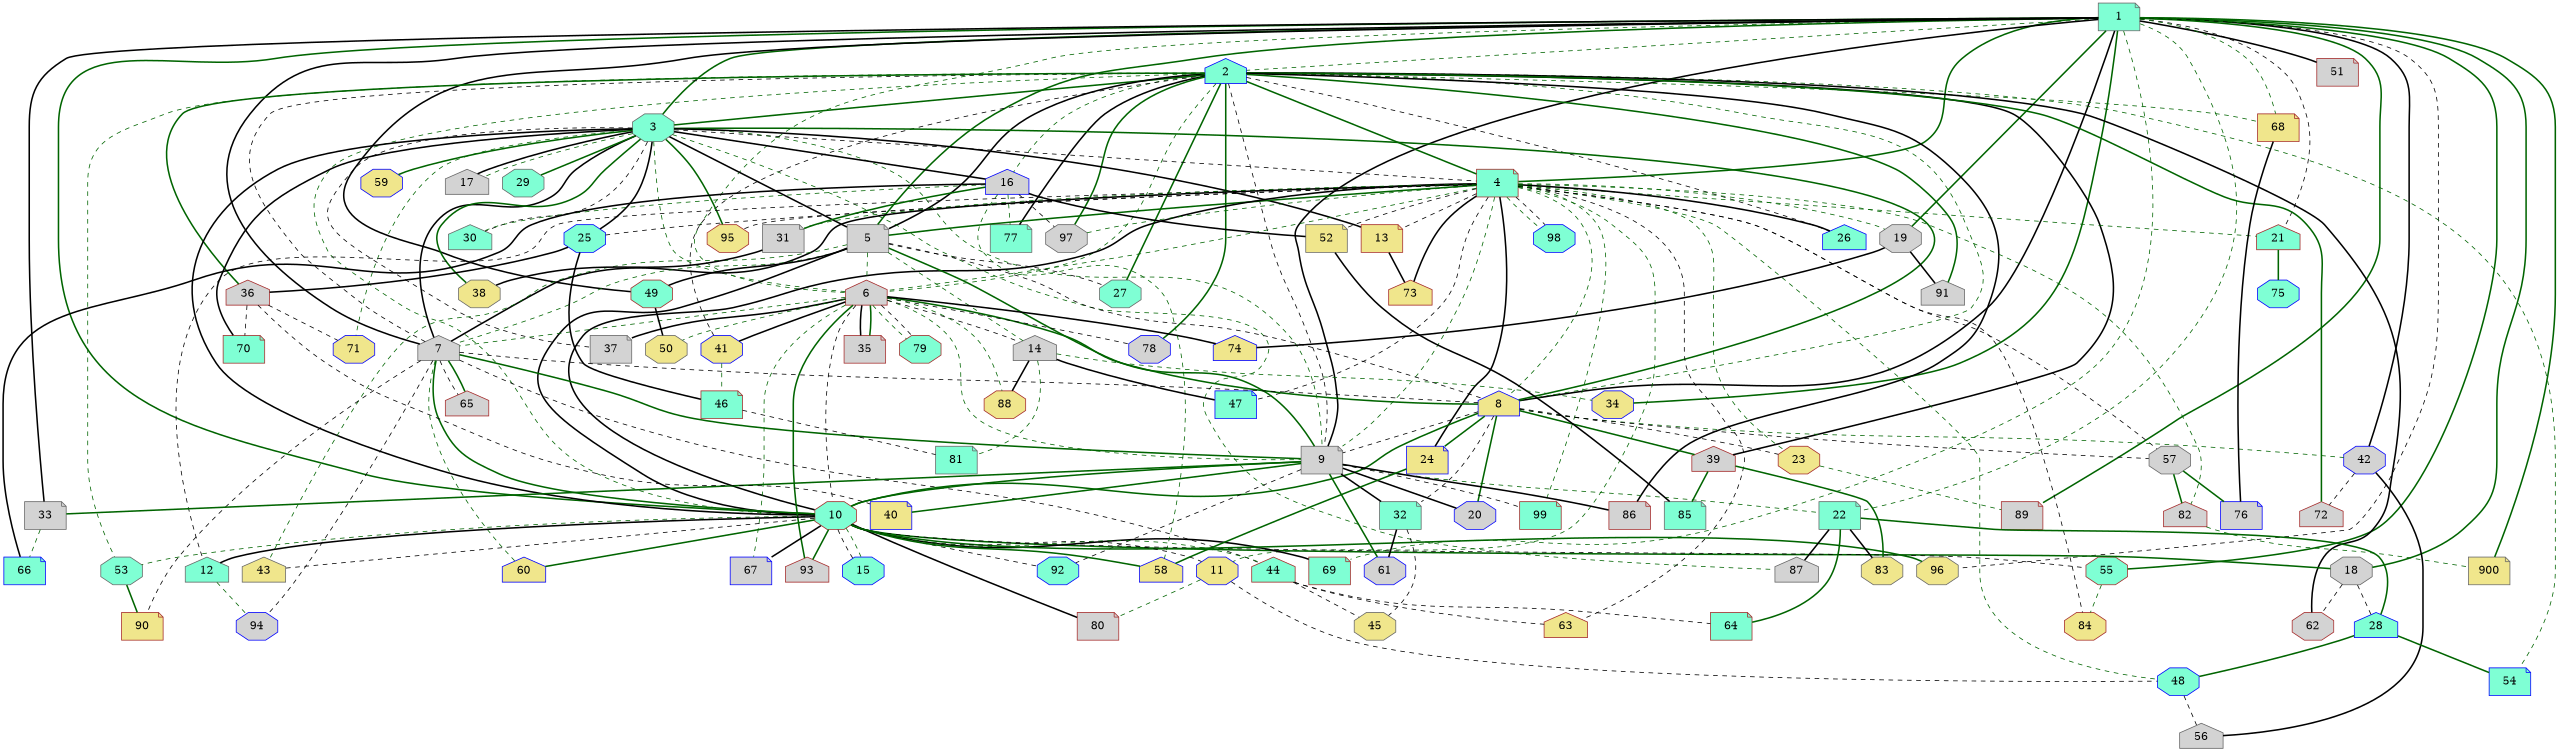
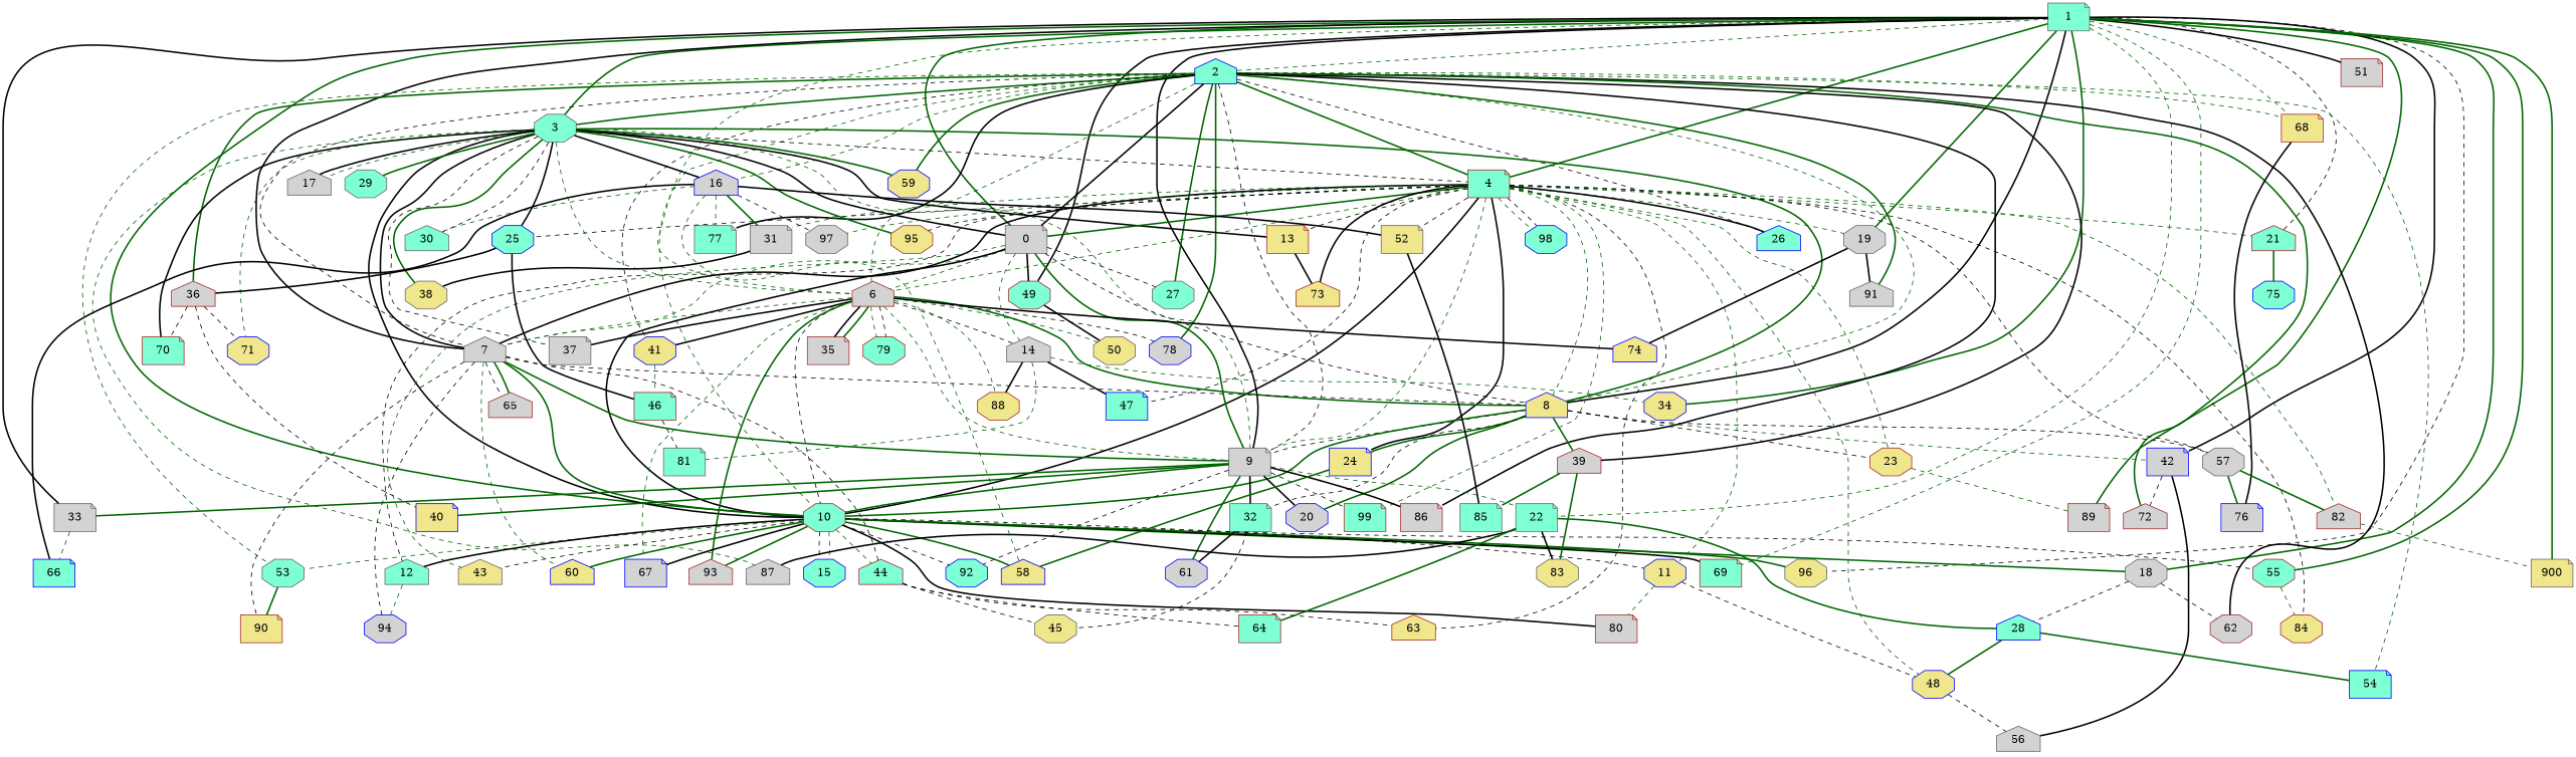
  graph {
    node [color=gray40 fillcolor=aquamarine shape=octagon style=filled]
    edge [color=darkgreen style=dashed]
    1 [shape=note]
    2 [color=blue shape=house]
    3
    4 [color=brown shape=note]
-   5 [fillcolor=lightgrey shape=note]
+   5 [fillcolor=lightgrey shape=note label=0]
    6 [color=brown fillcolor=lightgrey shape=house]
    7 [fillcolor=lightgrey shape=house]
    8 [color=blue fillcolor=khaki shape=house]
    9 [fillcolor=lightgrey shape=note]
    10 [color=brown]
    18 [fillcolor=lightgrey]
    19 [fillcolor=lightgrey]
    21 [color=brown shape=house]
    22 [shape=note]
    33 [fillcolor=lightgrey shape=note]
    34 [color=blue fillcolor=khaki]
-   42 [color=blue fillcolor=lightgrey]
+   42 [color=blue fillcolor=lightgrey shape=note]
    49 [color=brown]
    51 [color=brown fillcolor=lightgrey shape=note]
    55 [color=brown]
    68 [color=brown fillcolor=khaki shape=note]
    69 [color=brown shape=note]
    89 [color=brown fillcolor=lightgrey shape=note]
    96 [fillcolor=khaki]
    n25 [fillcolor=khaki label=900 shape=note]
    16 [color=blue fillcolor=lightgrey shape=house]
    26 [color=blue shape=house]
    27
    36 [color=brown fillcolor=lightgrey shape=house]
    39 [color=brown fillcolor=lightgrey shape=house]
    41 [color=blue fillcolor=khaki]
    53
    54 [color=blue shape=note]
    59 [color=blue fillcolor=khaki]
    62 [color=brown fillcolor=lightgrey]
    72 [color=brown fillcolor=lightgrey shape=house]
    77 [shape=note]
    78 [color=blue fillcolor=lightgrey]
    86 [color=brown fillcolor=lightgrey shape=note]
    91 [fillcolor=lightgrey shape=house]
    13 [color=brown fillcolor=khaki shape=note]
    17 [fillcolor=lightgrey shape=house]
    25 [color=blue]
    29
    30 [shape=house]
    37 [fillcolor=lightgrey shape=note]
    38 [fillcolor=khaki]
    70 [color=brown shape=note]
    71 [color=blue fillcolor=khaki]
    87 [fillcolor=lightgrey shape=house]
    95 [color=brown fillcolor=khaki]
    11 [color=blue fillcolor=khaki]
    12 [shape=house]
    23 [color=brown fillcolor=khaki]
    24 [color=blue fillcolor=khaki shape=note]
    31 [fillcolor=lightgrey shape=note]
    47 [color=blue shape=note]
-   48 [color=blue]
+   48 [color=blue fillcolor=khaki]
    52 [fillcolor=khaki shape=note]
    57 [fillcolor=lightgrey]
    63 [color=brown fillcolor=khaki shape=house]
    73 [color=brown fillcolor=khaki shape=house]
    82 [color=brown fillcolor=lightgrey shape=house]
    84 [color=brown fillcolor=khaki]
    97 [fillcolor=lightgrey]
    98 [color=blue]
    99 [color=brown shape=note]
    14 [fillcolor=lightgrey shape=house]
    43 [fillcolor=khaki shape=house]
    35 [color=brown fillcolor=lightgrey shape=note]
    50 [fillcolor=khaki]
    67 [color=blue fillcolor=lightgrey shape=note]
    74 [color=blue fillcolor=khaki shape=house]
    79 [color=brown]
    88 [color=brown fillcolor=khaki]
    93 [color=brown fillcolor=lightgrey shape=house]
    44 [color=brown shape=house]
    60 [color=blue fillcolor=khaki shape=house]
    65 [color=brown fillcolor=lightgrey shape=house]
    90 [color=brown fillcolor=khaki shape=note]
    94 [color=blue fillcolor=lightgrey]
    20 [color=blue fillcolor=lightgrey]
    32 [shape=note]
    40 [color=blue fillcolor=khaki shape=note]
    61 [color=blue fillcolor=lightgrey]
    92 [color=blue]
    15 [color=blue]
    80 [color=brown fillcolor=lightgrey shape=note]
    58 [color=blue fillcolor=khaki shape=house]
    28 [color=blue shape=house]
    75 [color=blue]
    64 [color=brown shape=note]
    83 [fillcolor=khaki]
    66 [color=blue shape=note]
    56 [fillcolor=lightgrey shape=house]
    76 [color=blue fillcolor=lightgrey shape=note]
    85 [shape=note]
    46 [color=brown shape=note]
    81 [shape=note]
    45 [fillcolor=khaki]
    1 -- 2
    1 -- 3 [style=bold]
    1 -- 4 [style=bold]
    1 -- 5 [style=bold]
    1 -- 6
    1 -- 7 [color=black style=bold]
    1 -- 8 [color=black style=bold]
    1 -- 9 [color=black style=bold]
    1 -- 10 [style=bold]
    1 -- 18 [style=bold]
    1 -- 19 [style=bold]
    1 -- 21 [color=black]
    1 -- 22
    1 -- 33 [color=black style=bold]
    1 -- 34 [style=bold]
    1 -- 42 [color=black style=bold]
    1 -- 49 [color=black style=bold]
    1 -- 51 [color=black style=bold]
    1 -- 55 [style=bold]
    1 -- 68
    1 -- 69
    1 -- 89 [style=bold]
    1 -- 96 [color=black]
    1 -- n25 [style=bold]
    2 -- 3 [style=bold]
    2 -- 4 [style=bold]
    2 -- 5 [color=black style=bold]
    2 -- 6
    2 -- 7 [color=black]
    2 -- 8
    2 -- 9 [color=black]
    2 -- 10
    2 -- 68
    2 -- 16
    2 -- 26 [color=black]
    2 -- 27 [style=bold]
    2 -- 36 [style=bold]
    2 -- 39 [color=black style=bold]
    2 -- 41 [color=black]
    2 -- 53
    2 -- 54
-   2 -- 97 [style=bold]
+   2 -- 59 [style=bold]
    2 -- 62 [color=black style=bold]
    2 -- 72 [style=bold]
    2 -- 77 [color=black style=bold]
    2 -- 78 [style=bold]
    2 -- 86 [color=black style=bold]
    2 -- 91 [style=bold]
    3 -- 4 [color=black]
    3 -- 5 [color=black style=bold]
    3 -- 6
    3 -- 7 [color=black style=bold]
    3 -- 8 [style=bold]
    3 -- 9
    3 -- 10 [color=black style=bold]
    3 -- 16 [color=black style=bold]
    3 -- 59 [style=bold]
    3 -- 13 [color=black style=bold]
    3 -- 17 [color=black style=bold]
    3 -- 17
    3 -- 25 [color=black style=bold]
    3 -- 29 [style=bold]
    3 -- 30 [color=black]
    3 -- 37 [color=black]
    3 -- 38 [style=bold]
    3 -- 70 [color=black style=bold]
    3 -- 71
    3 -- 87
    3 -- 95 [style=bold]
    4 -- 5 [style=bold]
    4 -- 6
    4 -- 7 [color=black style=bold]
    4 -- 8
    4 -- 9
    4 -- 10 [color=black style=bold]
    4 -- 19
    4 -- 21
    4 -- 26 [color=black style=bold]
    4 -- 13 [color=black]
    4 -- 25 [color=black]
    4 -- 95 [color=black]
    4 -- 11
    4 -- 12 [color=black]
    4 -- 23
    4 -- 24 [color=black style=bold]
    4 -- 31
    4 -- 47 [color=black]
    4 -- 48
    4 -- 52 [color=black]
    4 -- 57 [color=black]
    4 -- 63 [color=black]
    4 -- 73 [color=black style=bold]
    4 -- 82
    4 -- 84 [color=black]
    4 -- 97
    4 -- 98
    4 -- 98 [color=black]
    4 -- 99
    5 -- 6
    5 -- 7
    5 -- 8 [color=black]
    5 -- 9 [style=bold]
    5 -- 10 [color=black style=bold]
    5 -- 49 [color=black style=bold]
    5 -- 27 [color=black]
    5 -- 14
    5 -- 43
    6 -- 7
    6 -- 8 [style=bold]
    6 -- 9
    6 -- 10 [color=black]
    6 -- 41 [color=black style=bold]
    6 -- 78 [color=black]
    6 -- 37 [color=black style=bold]
    6 -- 14 [color=black]
    6 -- 35 [color=black style=bold]
    6 -- 35 [style=bold]
    6 -- 50
    6 -- 67
    6 -- 74 [color=black style=bold]
    6 -- 79
    6 -- 79 [color=black]
    6 -- 88
    6 -- 93 [style=bold]
    7 -- 8 [color=black]
    7 -- 9 [style=bold]
    7 -- 10 [style=bold]
    7 -- 44 [color=black]
    7 -- 60
    7 -- 65 [color=black]
    7 -- 65 [style=bold]
    7 -- 90 [color=black]
    7 -- 94 [color=black]
    8 -- 9 [color=black]
    8 -- 10 [style=bold]
    8 -- 42
    8 -- 39 [style=bold]
    8 -- 23 [color=black]
    8 -- 24 [style=bold]
    8 -- 57 [color=black]
    8 -- 20 [style=bold]
    8 -- 32 [color=black]
    9 -- 10 [style=bold]
    9 -- 22
    9 -- 33 [style=bold]
    9 -- 86 [color=black style=bold]
    9 -- 99 [color=black]
    9 -- 20 [color=black style=bold]
    9 -- 32 [color=black style=bold]
    9 -- 40 [style=bold]
    9 -- 61 [style=bold]
    9 -- 92 [color=black]
    10 -- 18 [style=bold]
    10 -- 55 [color=black]
    10 -- 69 [color=black style=bold]
    10 -- 96 [style=bold]
    10 -- 53
    10 -- 11 [color=black]
    10 -- 12 [color=black style=bold]
    10 -- 43 [color=black]
    10 -- 67 [color=black style=bold]
    10 -- 93 [style=bold]
    10 -- 44
    10 -- 60 [style=bold]
    10 -- 92 [color=black]
    10 -- 15 [color=black]
    10 -- 15
    10 -- 80 [color=black style=bold]
    10 -- 58 [style=bold]
    18 -- 62 [color=black]
    18 -- 28 [color=black]
    19 -- 91 [color=black style=bold]
    19 -- 74 [color=black style=bold]
    21 -- 75 [style=bold]
    22 -- 87 [color=black style=bold]
    22 -- 28 [style=bold]
    22 -- 64 [style=bold]
    22 -- 83 [color=black style=bold]
    33 -- 66
    42 -- 72 [color=black]
    42 -- 56 [color=black style=bold]
    49 -- 50 [color=black style=bold]
    55 -- 84
    68 -- 76 [color=black style=bold]
    16 -- 77
    16 -- 30
    16 -- 31 [style=bold]
    16 -- 52 [color=black style=bold]
    16 -- 97 [color=black]
    16 -- 58
    16 -- 66 [color=black style=bold]
    36 -- 70 [color=black]
    36 -- 71 [color=black]
    36 -- 40 [color=black]
    39 -- 83 [style=bold]
    39 -- 85 [style=bold]
    41 -- 46
    53 -- 90 [style=bold]
    13 -- 73 [color=black style=bold]
    25 -- 36 [color=black style=bold]
    25 -- 46 [color=black style=bold]
    11 -- 48 [color=black]
    11 -- 80
    12 -- 94
    23 -- 89
    24 -- 58 [style=bold]
    31 -- 38 [color=black style=bold]
    48 -- 56 [color=black]
    52 -- 85 [color=black style=bold]
    57 -- 82 [style=bold]
    57 -- 76 [style=bold]
    82 -- n25
    14 -- 34
    14 -- 47 [color=black style=bold]
    14 -- 88 [color=black style=bold]
    14 -- 81
    44 -- 63 [color=black]
    44 -- 64 [color=black]
    44 -- 45 [color=black]
    32 -- 61 [color=black style=bold]
    32 -- 45 [color=black]
    28 -- 54 [style=bold]
    28 -- 48 [style=bold]
    46 -- 81 [color=black]
  }
